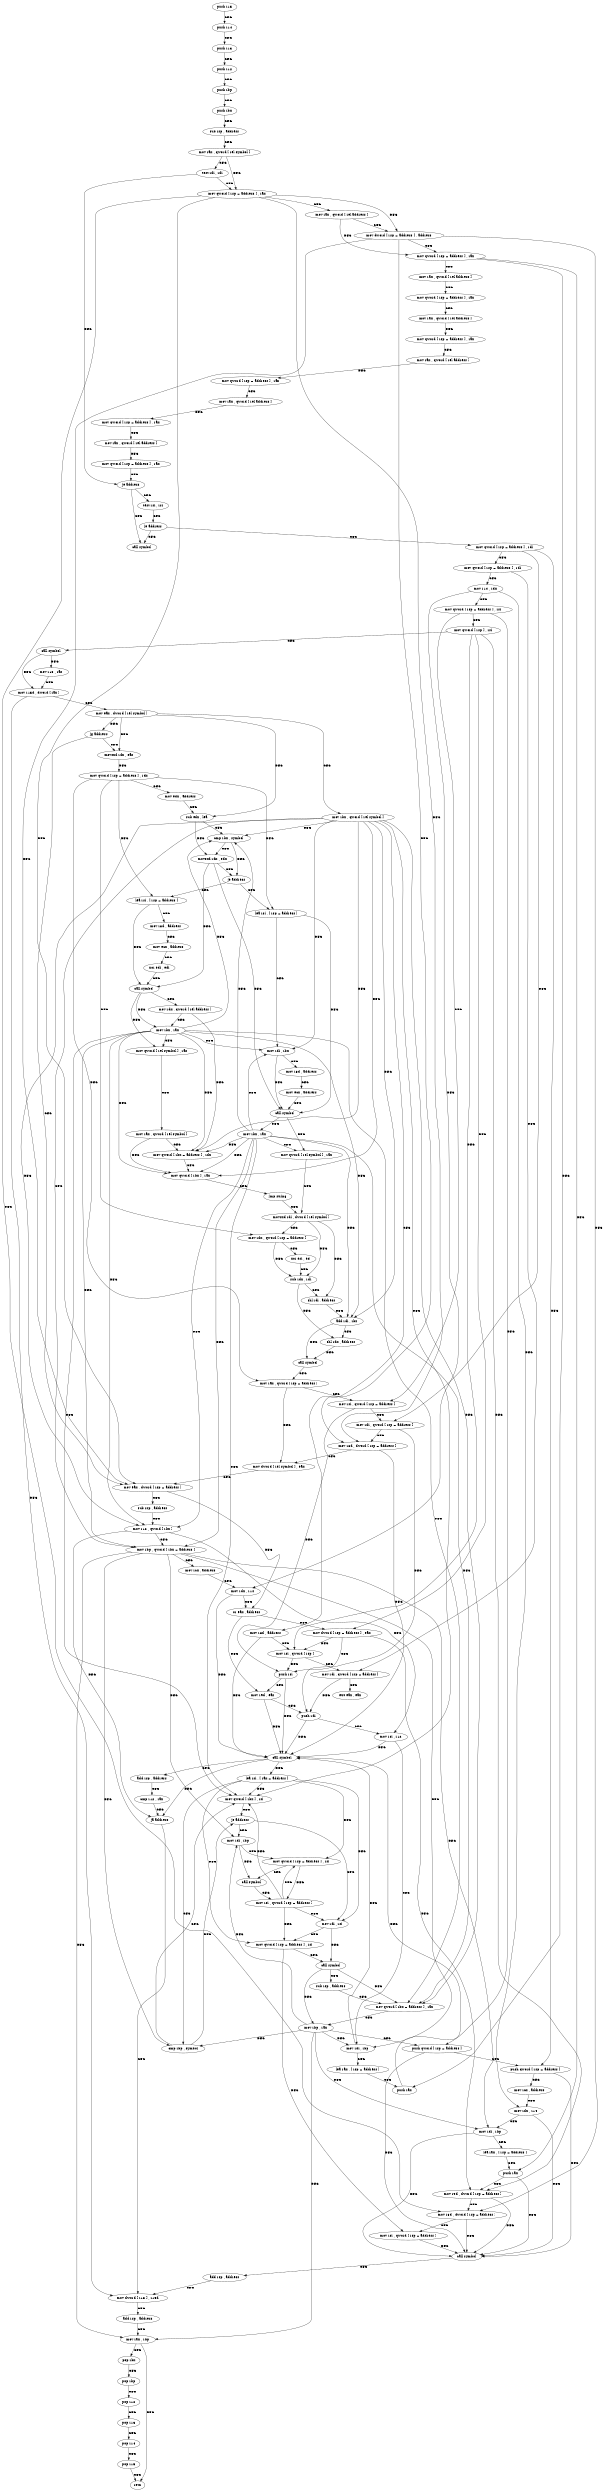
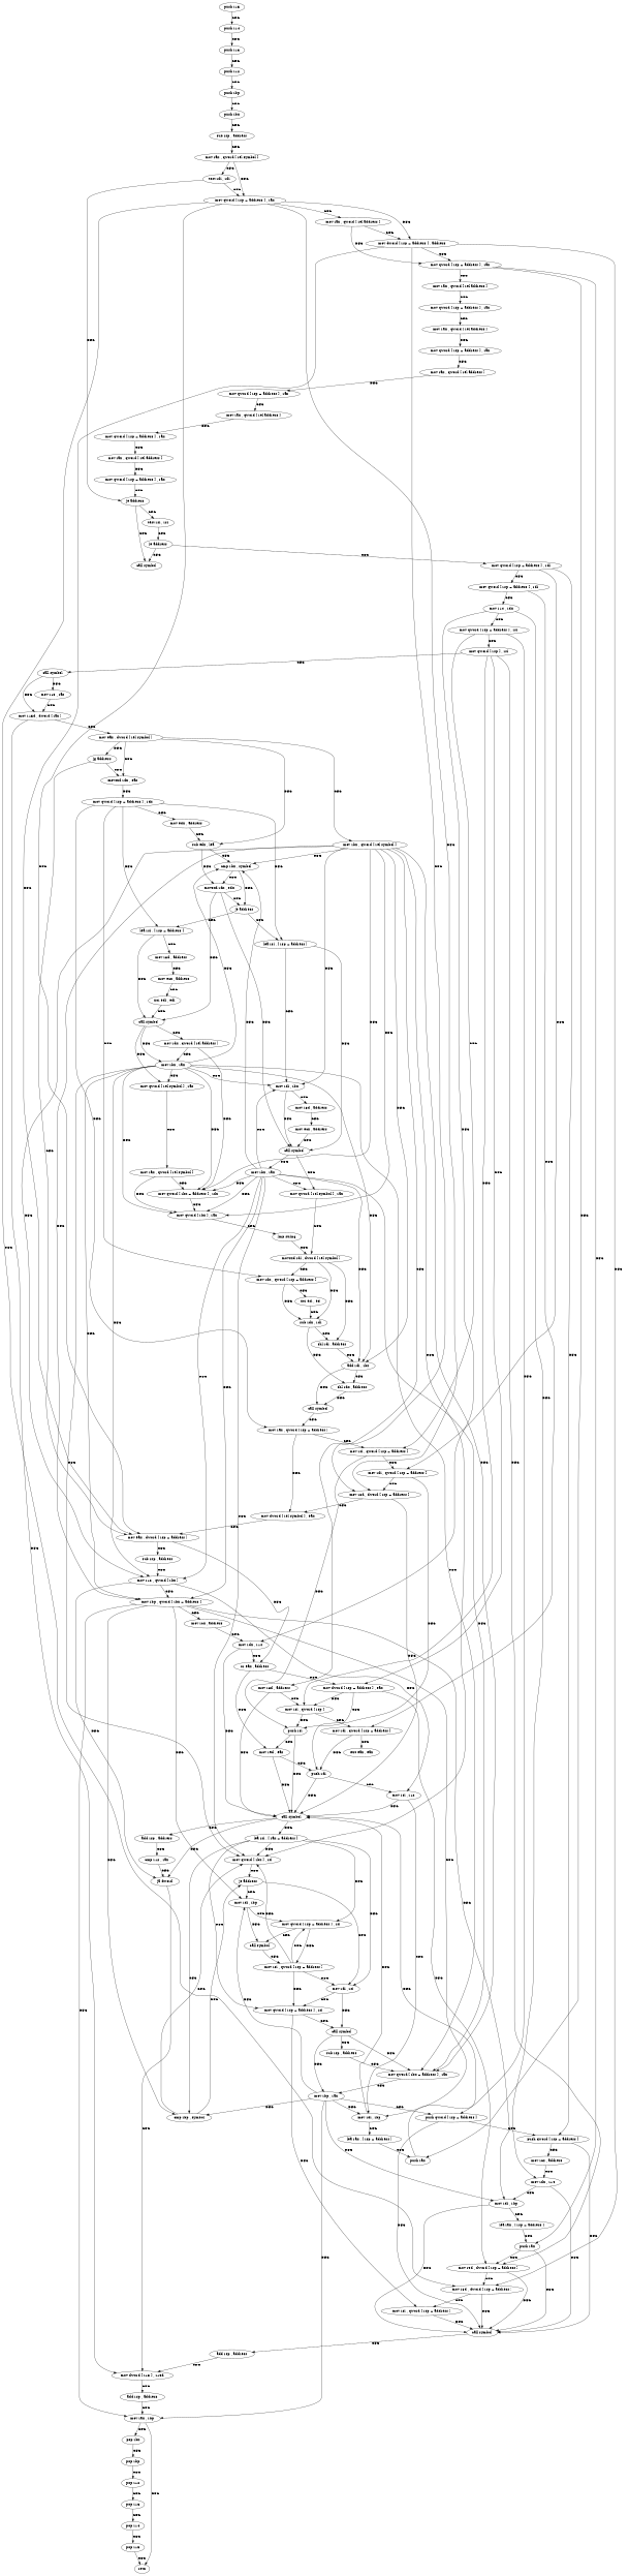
  digraph {
    n1 [label="push r15"]
    n2 [label="push r14"]
    n3 [label="push r13"]
    n4 [label="push r12"]
    n5 [label="push rbp"]
    n6 [label="push rbx"]
    n7 [label="sub rsp , address"]
    n8 [label="mov rax , qword [ rel symbol ]"]
    n9 [label="test rdi , rdi"]
    n10 [label="mov qword [ rsp + address ] , rax"]
    n11 [label="je address"]
    n12 [label="mov rax , qword [ rel address ]"]
    n13 [label="mov dword [ rsp + address ] , address"]
    n14 [label="mov eax , dword [ rsp + address ]"]
    n15 [label="mov r8d , dword [ rsp + address ]"]
    n16 [label="mov r8d , dword [ rsp + address ]"]
    n17 [label="call symbol"]
    n18 [label="test rsi , rsi"]
    n19 [label="mov qword [ rsp + address ] , rax"]
    n20 [label="sub rsp , address"]
    n21 [label="or eax , address"]
    n22 [label="mov rsi , qword [ rsp + address ]"]
    n23 [label="call symbol"]
    n24 [label="call symbol"]
    n25 [label="mov dword [ rel symbol ] , eax"]
    n26 [label="mov rax , qword [ rel address ]"]
    n27 [label="push rax"]
    n28 [label="push rax"]
    n29 [label="mov qword [ rsp + address ] , rax"]
    n30 [label="mov r9d , dword [ rsp + address ]"]
    n31 [label="mov rax , qword [ rel address ]"]
    n32 [label="mov qword [ rsp + address ] , rax"]
    n33 [label="mov rax , qword [ rel address ]"]
    n34 [label="mov qword [ rsp + address ] , rax"]
    n35 [label="mov rax , qword [ rel address ]"]
    n36 [label="mov qword [ rsp + address ] , rax"]
    n37 [label="mov rax , qword [ rel address ]"]
    n38 [label="mov qword [ rsp + address ] , rax"]
    n39 [label="je address"]
    n40 [label="mov qword [ rsp + address ] , rdi"]
    n41 [label="mov qword [ rsp + address ] , rdi"]
    n42 [label="push qword [ rsp + address ]"]
    n43 [label="mov rdi , qword [ rsp + address ]"]
    n44 [label="mov r14 , rdx"]
    n45 [label="mov rdi , qword [ rsp + address ]"]
    n46 [label="mov rcx , address"]
    n47 [label="push rdi"]
    n48 [label="mov qword [ rsp + address ] , rsi"]
    n49 [label="mov rdx , r14"]
    n50 [label="mov rdx , r14"]
    n51 [label="test eax , eax"]
    n52 [label="mov qword [ rsp ] , rsi"]
    n53 [label="push qword [ rsp + address ]"]
    n54 [label="mov rsi , qword [ rsp + address ]"]
    n55 [label="mov rdi , rbp"]
    n56 [label="call symbol"]
    n57 [label="mov rsi , qword [ rsp ]"]
    n58 [label="mov dword [ rsp + address ] , eax"]
    n59 [label="push rsi"]
    n60 [label="mov r13 , rax"]
    n61 [label="mov r15d , dword [ rax ]"]
    n62 [label="mov dword [ r13 ] , r15d"]
    n63 [label="mov eax , dword [ rel symbol ]"]
    n64 [label="add rsp , address"]
    n65 [label="mov rbx , qword [ rel symbol ]"]
    n66 [label="jg address"]
    n67 [label="movsxd rdx , eax"]
    n68 [label="sub edx , lea"]
    n69 [label="mov r8d , address"]
    n70 [label="mov r12 , qword [ rbx ]"]
    n71 [label="mov rbp , qword [ rbx + address ]"]
    n72 [label="cmp rbx , symbol"]
    n73 [label="mov qword [ rbx ] , rsi"]
    n74 [label="mov qword [ rbx + address ] , rdx"]
    n75 [label="mov qword [ rbx ] , rax"]
    n76 [label="mov rdi , rbx"]
    n77 [label="mov qword [ rbx + address ] , rax"]
    n78 [label="add rdi , rbx"]
    n79 [label="mov qword [ rsp + address ] , rdx"]
    n80 [label="movsxd rdx , edx"]
    n81 [label="mov rsi , r12"]
-   n82 [label="ja address"]
+   n82 [label="ja dword"]
    n83 [label="mov rcx , address"]
    n84 [label="mov rdi , rbp"]
    n85 [label="mov rax , rbp"]
    n86 [label="cmp rbp , symbol"]
    n87 [label="mov rdi , rbp"]
    n88 [label="je address"]
    n89 [label="je address"]
    n90 [label="jmp string"]
    n91 [label="call symbol"]
    n92 [label="mov r8d , address"]
    n93 [label="mov rbp , rax"]
    n94 [label="shl rdx , address"]
    n95 [label="call symbol"]
    n96 [label="add rsp , address"]
    n97 [label="lea rsi , [ rax + address ]"]
    n98 [label="mov r9d , eax"]
    n99 [label="mov edx , address"]
    n100 [label="lea rsi , [ rsp + address ]"]
    n101 [label="lea rsi , [ rsp + address ]"]
    n102 [label="mov rdx , qword [ rsp + address ]"]
    n103 [label="mov rax , qword [ rsp + address ]"]
    n104 [label="lea rax , [ rsp + address ]"]
    n105 [label="pop rbx"]
    n106 [label=retn]
    n107 [label="mov qword [ rsp + address ] , rsi"]
    n108 [label="call symbol"]
    n109 [label="lea rax , [ rsp + address ]"]
    n110 [label="cmp r12 , rax"]
    n111 [label="mov rdi , rsi"]
    n112 [label="mov qword [ rsp + address ] , rsi"]
    n113 [label="call symbol"]
    n114 [label="mov rsi , qword [ rsp + address ]"]
    n115 [label="call symbol"]
    n116 [label="mov r8d , address"]
    n117 [label="sub rdx , rdi"]
    n118 [label="xor esi , esi"]
    n119 [label="mov rdx , qword [ rel address ]"]
    n120 [label="mov rbx , rax"]
    n121 [label="mov qword [ rel symbol ] , rax"]
    n122 [label="mov rbx , rax"]
    n123 [label="mov qword [ rel symbol ] , rax"]
    n124 [label="mov ecx , address"]
    n125 [label="pop rbp"]
    n126 [label="pop r12"]
    n127 [label="pop r13"]
    n128 [label="pop r14"]
    n129 [label="pop r15"]
    n130 [label="sub rsp , address"]
    n131 [label="xor edi , edi"]
    n132 [label="mov rax , qword [ rel symbol ]"]
    n133 [label="movsxd rdi , dword [ rel symbol ]"]
    n134 [label="shl rdi , address"]
    n135 [label="mov ecx , address"]
    n136 [label="add rsp , address"]
    n1 -> n2 [label=CFG]
    n2 -> n3 [label=CFG]
    n3 -> n4 [label=CFG]
    n4 -> n5 [label=CFG]
    n5 -> n6 [label=CFG]
    n6 -> n7 [label=CFG]
    n7 -> n8 [label=CFG]
    n8 -> n9 [label=CFG]
    n8 -> n10 [label=DFG]
    n9 -> n10 [label=CFG]
    n9 -> n11 [label=DFG]
    n10 -> n12 [label=CFG]
    n10 -> n13 [label=DFG]
    n10 -> n14 [label=DFG]
    n10 -> n15 [label=DFG]
    n10 -> n16 [label=DFG]
    n11 -> n17 [label=CFG]
    n11 -> n18 [label=CFG]
    n12 -> n13 [label=CFG]
    n12 -> n19 [label=DFG]
    n13 -> n14 [label=DFG]
    n13 -> n15 [label=DFG]
    n13 -> n16 [label=DFG]
    n13 -> n19 [label=CFG]
    n14 -> n20 [label=CFG]
    n14 -> n21 [label=DFG]
    n15 -> n22 [label=CFG]
    n15 -> n23 [label=DFG]
    n16 -> n24 [label=DFG]
    n16 -> n25 [label=CFG]
    n18 -> n39 [label=CFG]
    n19 -> n26 [label=CFG]
    n19 -> n27 [label=DFG]
    n19 -> n28 [label=DFG]
    n20 -> n70 [label=CFG]
    n21 -> n58 [label=DFG]
    n21 -> n98 [label=DFG]
    n22 -> n23 [label=DFG]
    n23 -> n136 [label=CFG]
    n24 -> n82 [label=DFG]
    n24 -> n96 [label=CFG]
    n24 -> n97 [label=DFG]
    n25 -> n14 [label=CFG]
    n26 -> n29 [label=DFG]
    n27 -> n24 [label=DFG]
    n28 -> n23 [label=DFG]
    n28 -> n30 [label=CFG]
    n29 -> n31 [label=CFG]
    n30 -> n15 [label=CFG]
    n30 -> n23 [label=DFG]
    n31 -> n32 [label=DFG]
    n32 -> n33 [label=CFG]
    n33 -> n34 [label=DFG]
    n34 -> n35 [label=CFG]
    n35 -> n36 [label=DFG]
    n36 -> n37 [label=CFG]
    n37 -> n38 [label=DFG]
    n38 -> n11 [label=CFG]
    n39 -> n17 [label=CFG]
    n39 -> n40 [label=CFG]
    n40 -> n41 [label=CFG]
    n40 -> n42 [label=DFG]
    n40 -> n43 [label=DFG]
    n41 -> n44 [label=CFG]
    n41 -> n45 [label=DFG]
    n42 -> n23 [label=DFG]
    n42 -> n46 [label=CFG]
    n43 -> n16 [label=CFG]
    n43 -> n47 [label=DFG]
    n44 -> n48 [label=CFG]
    n44 -> n49 [label=DFG]
    n44 -> n50 [label=DFG]
    n45 -> n47 [label=DFG]
    n45 -> n51 [label=CFG]
    n46 -> n50 [label=CFG]
    n47 -> n24 [label=DFG]
    n47 -> n81 [label=CFG]
    n48 -> n52 [label=CFG]
    n48 -> n53 [label=DFG]
    n48 -> n54 [label=DFG]
    n49 -> n21 [label=CFG]
    n49 -> n24 [label=DFG]
    n50 -> n23 [label=DFG]
    n50 -> n55 [label=CFG]
    n52 -> n30 [label=DFG]
    n52 -> n56 [label=CFG]
    n52 -> n57 [label=DFG]
    n52 -> n58 [label=DFG]
    n53 -> n23 [label=DFG]
    n53 -> n42 [label=CFG]
    n54 -> n43 [label=CFG]
    n54 -> n59 [label=DFG]
    n55 -> n23 [label=DFG]
    n55 -> n109 [label=CFG]
    n56 -> n60 [label=DFG]
    n56 -> n61 [label=DFG]
    n57 -> n45 [label=CFG]
    n57 -> n59 [label=DFG]
    n58 -> n30 [label=DFG]
    n58 -> n57 [label=DFG]
    n58 -> n59 [label=CFG]
    n59 -> n24 [label=DFG]
    n59 -> n98 [label=CFG]
    n60 -> n61 [label=CFG]
    n61 -> n62 [label=DFG]
    n61 -> n63 [label=CFG]
    n62 -> n64 [label=CFG]
    n63 -> n65 [label=CFG]
    n63 -> n66 [label=DFG]
    n63 -> n67 [label=DFG]
    n63 -> n68 [label=DFG]
    n64 -> n85 [label=CFG]
    n65 -> n69 [label=CFG]
    n65 -> n70 [label=DFG]
-   n65 -> n71 [label=CFG]
+   n65 -> n71 [label=DFG]
    n65 -> n72 [label=DFG]
    n65 -> n73 [label=DFG]
    n65 -> n74 [label=DFG]
    n65 -> n75 [label=DFG]
    n65 -> n76 [label=DFG]
    n65 -> n77 [label=DFG]
    n65 -> n78 [label=DFG]
    n66 -> n14 [label=CFG]
    n66 -> n67 [label=CFG]
    n67 -> n79 [label=DFG]
    n68 -> n72 [label=CFG]
    n68 -> n80 [label=DFG]
    n69 -> n24 [label=DFG]
    n69 -> n57 [label=CFG]
    n70 -> n71 [label=CFG]
    n70 -> n81 [label=DFG]
    n70 -> n82 [label=DFG]
    n71 -> n55 [label=DFG]
    n71 -> n83 [label=CFG]
    n71 -> n84 [label=DFG]
    n71 -> n85 [label=DFG]
    n71 -> n86 [label=DFG]
    n71 -> n87 [label=DFG]
    n72 -> n80 [label=CFG]
    n72 -> n88 [label=DFG]
    n73 -> n89 [label=CFG]
    n74 -> n75 [label=CFG]
    n75 -> n90 [label=CFG]
    n76 -> n91 [label=DFG]
    n76 -> n92 [label=CFG]
    n77 -> n93 [label=CFG]
    n78 -> n94 [label=CFG]
    n78 -> n95 [label=DFG]
    n79 -> n99 [label=CFG]
    n79 -> n100 [label=DFG]
    n79 -> n101 [label=DFG]
    n79 -> n102 [label=DFG]
    n79 -> n103 [label=DFG]
    n80 -> n88 [label=CFG]
    n80 -> n91 [label=DFG]
    n80 -> n115 [label=DFG]
    n81 -> n24 [label=DFG]
    n81 -> n84 [label=CFG]
    n82 -> n62 [label=CFG]
    n83 -> n49 [label=CFG]
    n84 -> n24 [label=DFG]
    n84 -> n104 [label=CFG]
    n85 -> n105 [label=CFG]
    n85 -> n106 [label=DFG]
    n86 -> n73 [label=CFG]
    n86 -> n89 [label=DFG]
    n87 -> n107 [label=CFG]
    n87 -> n108 [label=DFG]
    n88 -> n100 [label=CFG]
    n88 -> n101 [label=CFG]
    n89 -> n87 [label=CFG]
    n89 -> n111 [label=CFG]
    n90 -> n133 [label=CFG]
    n91 -> n122 [label=DFG]
    n91 -> n123 [label=DFG]
    n92 -> n135 [label=CFG]
    n93 -> n53 [label=CFG]
    n93 -> n55 [label=DFG]
    n93 -> n84 [label=DFG]
    n93 -> n85 [label=DFG]
    n93 -> n86 [label=DFG]
    n93 -> n87 [label=DFG]
    n94 -> n95 [label=DFG]
    n95 -> n103 [label=CFG]
    n96 -> n110 [label=CFG]
    n97 -> n73 [label=DFG]
    n97 -> n86 [label=CFG]
    n97 -> n107 [label=DFG]
    n97 -> n111 [label=DFG]
    n97 -> n112 [label=DFG]
    n98 -> n24 [label=DFG]
    n98 -> n47 [label=CFG]
    n99 -> n68 [label=CFG]
    n100 -> n115 [label=DFG]
    n100 -> n116 [label=CFG]
    n101 -> n76 [label=CFG]
    n101 -> n91 [label=DFG]
    n102 -> n117 [label=DFG]
    n102 -> n118 [label=CFG]
    n103 -> n25 [label=DFG]
    n103 -> n54 [label=CFG]
    n104 -> n27 [label=CFG]
    n105 -> n125 [label=CFG]
    n107 -> n108 [label=CFG]
    n107 -> n114 [label=DFG]
    n108 -> n114 [label=CFG]
    n109 -> n28 [label=CFG]
    n110 -> n82 [label=CFG]
    n111 -> n112 [label=CFG]
    n111 -> n113 [label=DFG]
    n112 -> n22 [label=DFG]
    n112 -> n113 [label=CFG]
    n113 -> n77 [label=DFG]
    n113 -> n93 [label=DFG]
    n113 -> n130 [label=CFG]
    n114 -> n73 [label=DFG]
    n114 -> n107 [label=DFG]
    n114 -> n111 [label=DFG]
    n114 -> n112 [label=DFG]
    n115 -> n119 [label=CFG]
    n115 -> n120 [label=DFG]
    n115 -> n121 [label=DFG]
    n116 -> n124 [label=CFG]
    n117 -> n94 [label=DFG]
    n117 -> n134 [label=CFG]
    n118 -> n117 [label=CFG]
    n119 -> n74 [label=DFG]
    n119 -> n120 [label=CFG]
    n120 -> n70 [label=DFG]
    n120 -> n71 [label=DFG]
    n120 -> n72 [label=DFG]
    n120 -> n73 [label=DFG]
    n120 -> n74 [label=DFG]
    n120 -> n75 [label=DFG]
    n120 -> n76 [label=DFG]
    n120 -> n77 [label=DFG]
    n120 -> n78 [label=DFG]
    n120 -> n121 [label=CFG]
    n121 -> n132 [label=CFG]
    n122 -> n70 [label=DFG]
    n122 -> n71 [label=DFG]
    n122 -> n72 [label=DFG]
    n122 -> n73 [label=DFG]
    n122 -> n74 [label=DFG]
    n122 -> n75 [label=DFG]
    n122 -> n76 [label=DFG]
    n122 -> n77 [label=DFG]
    n122 -> n78 [label=DFG]
    n122 -> n123 [label=CFG]
    n123 -> n133 [label=CFG]
    n124 -> n131 [label=CFG]
    n125 -> n126 [label=CFG]
    n126 -> n127 [label=CFG]
    n127 -> n128 [label=CFG]
    n128 -> n129 [label=CFG]
    n129 -> n106 [label=CFG]
    n130 -> n77 [label=CFG]
    n131 -> n115 [label=CFG]
    n132 -> n74 [label=CFG]
    n132 -> n75 [label=DFG]
    n133 -> n102 [label=CFG]
    n133 -> n117 [label=DFG]
    n133 -> n134 [label=DFG]
    n134 -> n78 [label=DFG]
    n135 -> n91 [label=CFG]
    n136 -> n62 [label=CFG]
  }
